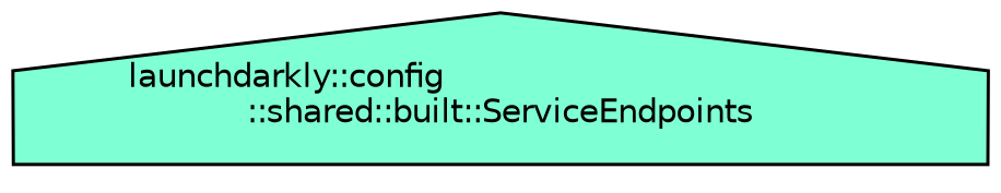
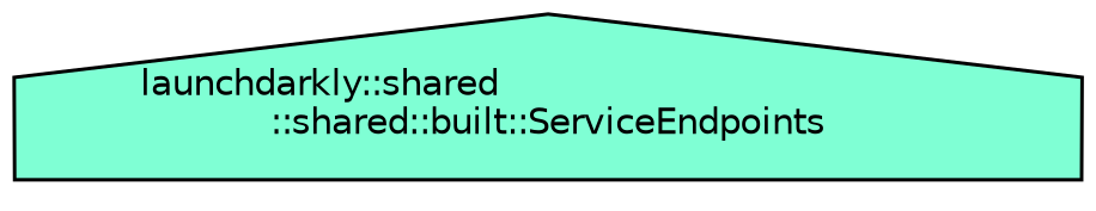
  digraph {
    rankdir=LR
-   n1 [color=black fillcolor=aquamarine fontname=Helvetica fontsize=10 height=0.2 label="launchdarkly::config\l::shared::built::ServiceEndpoints" shape=house style=filled width=0.4]
+   n1 [color=black fillcolor=aquamarine fontname=Helvetica fontsize=10 height=0.2 label="launchdarkly::shared\l::shared::built::ServiceEndpoints" shape=house style=filled width=0.4]
  }
